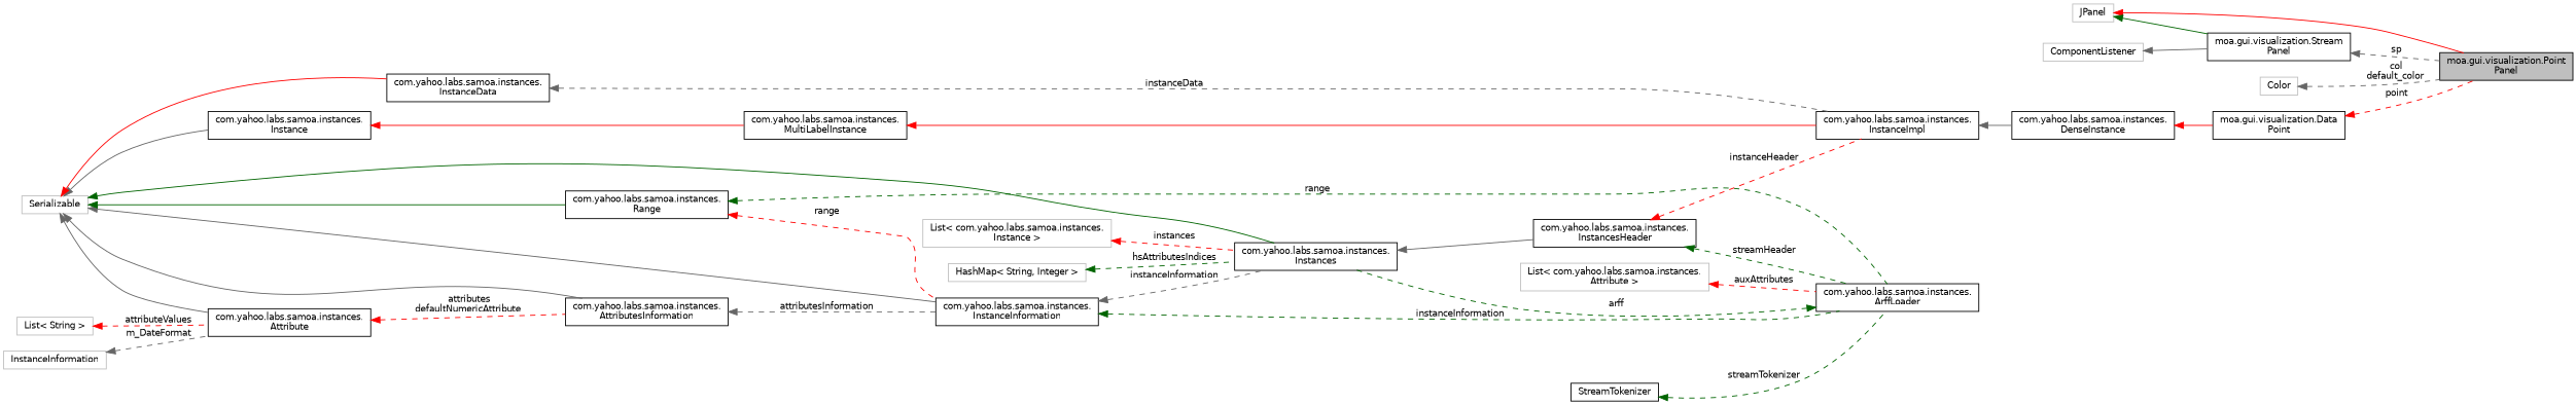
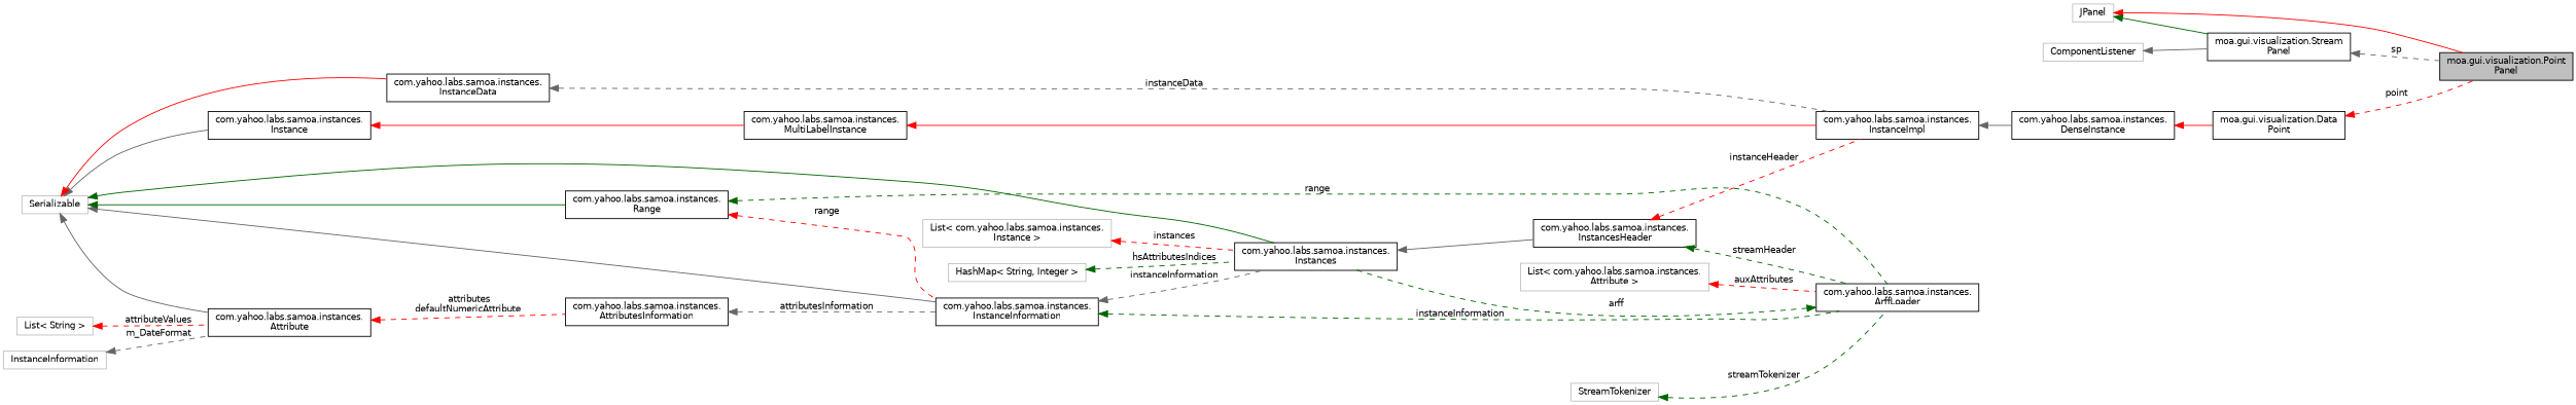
  digraph {
    rankdir=LR
    node [color=black fillcolor=white fontname=Helvetica fontsize=10 shape=record style=filled]
    edge [color=gray40 dir=back fontname=Helvetica fontsize=10 labelfontname=Helvetica labelfontsize=10 style=dashed]
    n1 [fillcolor=grey75 fontcolor=black height=0.2 label="moa.gui.visualization.Point\lPanel" width=0.4]
    n2 [color=grey75 height=0.2 label=JPanel width=0.4]
    n3 [height=0.2 label="moa.gui.visualization.Stream\lPanel" width=0.4]
-   n4 [color=grey75 height=0.2 label=Color width=0.4]
    n5 [color=grey75 height=0.2 label=ComponentListener width=0.4]
    n6 [height=0.2 label="moa.gui.visualization.Data\lPoint" width=0.4]
    n7 [height=0.2 label="com.yahoo.labs.samoa.instances.\lDenseInstance" width=0.4]
    n8 [height=0.2 label="com.yahoo.labs.samoa.instances.\lInstanceImpl" width=0.4]
    n9 [height=0.2 label="com.yahoo.labs.samoa.instances.\lMultiLabelInstance" width=0.4]
    n10 [height=0.2 label="com.yahoo.labs.samoa.instances.\lInstance" width=0.4]
    n11 [color=grey75 height=0.2 label=Serializable width=0.4]
    n12 [height=0.2 label="com.yahoo.labs.samoa.instances.\lInstances" width=0.4]
    n13 [height=0.2 label="com.yahoo.labs.samoa.instances.\lInstanceInformation" width=0.4]
    n14 [height=0.2 label="com.yahoo.labs.samoa.instances.\lAttributesInformation" width=0.4]
    n15 [height=0.2 label="com.yahoo.labs.samoa.instances.\lAttribute" width=0.4]
    n16 [height=0.2 label="com.yahoo.labs.samoa.instances.\lRange" width=0.4]
    n17 [height=0.2 label="com.yahoo.labs.samoa.instances.\lInstanceData" width=0.4]
    n18 [height=0.2 label="com.yahoo.labs.samoa.instances.\lInstancesHeader" width=0.4]
    n19 [height=0.2 label="com.yahoo.labs.samoa.instances.\lArffLoader" width=0.4]
    n20 [color=grey75 height=0.2 label="List\< com.yahoo.labs.samoa.instances.\lAttribute \>" width=0.4]
    n21 [color=grey75 height=0.2 label="List\< String \>" width=0.4]
    n22 [color=grey75 height=0.2 label=InstanceInformation width=0.4]
-   n23 [height=0.2 label=StreamTokenizer width=0.4]
+   n23 [color=grey75 height=0.2 label=StreamTokenizer width=0.4]
    n24 [color=grey75 height=0.2 label="List\< com.yahoo.labs.samoa.instances.\lInstance \>" width=0.4]
    n25 [color=grey75 height=0.2 label="HashMap\< String, Integer \>" width=0.4]
    n2 -> n1 [color=red style=solid]
    n2 -> n3 [color=darkgreen style=solid]
    n3 -> n1 [label=" sp"]
-   n4 -> n1 [label=" col\ndefault_color"]
    n5 -> n3 [style=solid]
    n6 -> n1 [color=red label=" point"]
    n7 -> n6 [color=red style=solid]
    n8 -> n7 [style=solid]
    n9 -> n8 [color=red style=solid]
    n10 -> n9 [color=red style=solid]
    n11 -> n10 [style=solid]
    n11 -> n12 [color=darkgreen style=solid]
    n11 -> n13 [style=solid]
-   n11 -> n14 [style=solid]
    n11 -> n15 [style=solid]
    n11 -> n16 [color=darkgreen style=solid]
    n11 -> n17 [color=red style=solid]
    n12 -> n18 [style=solid]
    n13 -> n12 [label=" instanceInformation"]
    n13 -> n19 [color=darkgreen label=" instanceInformation"]
    n14 -> n13 [label=" attributesInformation"]
    n15 -> n14 [color=red label=" attributes\ndefaultNumericAttribute"]
    n16 -> n13 [color=red label=" range"]
    n16 -> n19 [color=darkgreen label=" range"]
    n17 -> n8 [label=" instanceData"]
    n18 -> n8 [color=red label=" instanceHeader"]
    n18 -> n19 [color=darkgreen label=" streamHeader"]
    n19 -> n12 [color=darkgreen label=" arff"]
    n20 -> n19 [color=red label=" auxAttributes"]
    n21 -> n15 [color=red label=" attributeValues"]
    n22 -> n15 [label=" m_DateFormat"]
    n23 -> n19 [color=darkgreen label=" streamTokenizer"]
    n24 -> n12 [color=red label=" instances"]
    n25 -> n12 [color=darkgreen label=" hsAttributesIndices"]
  }
